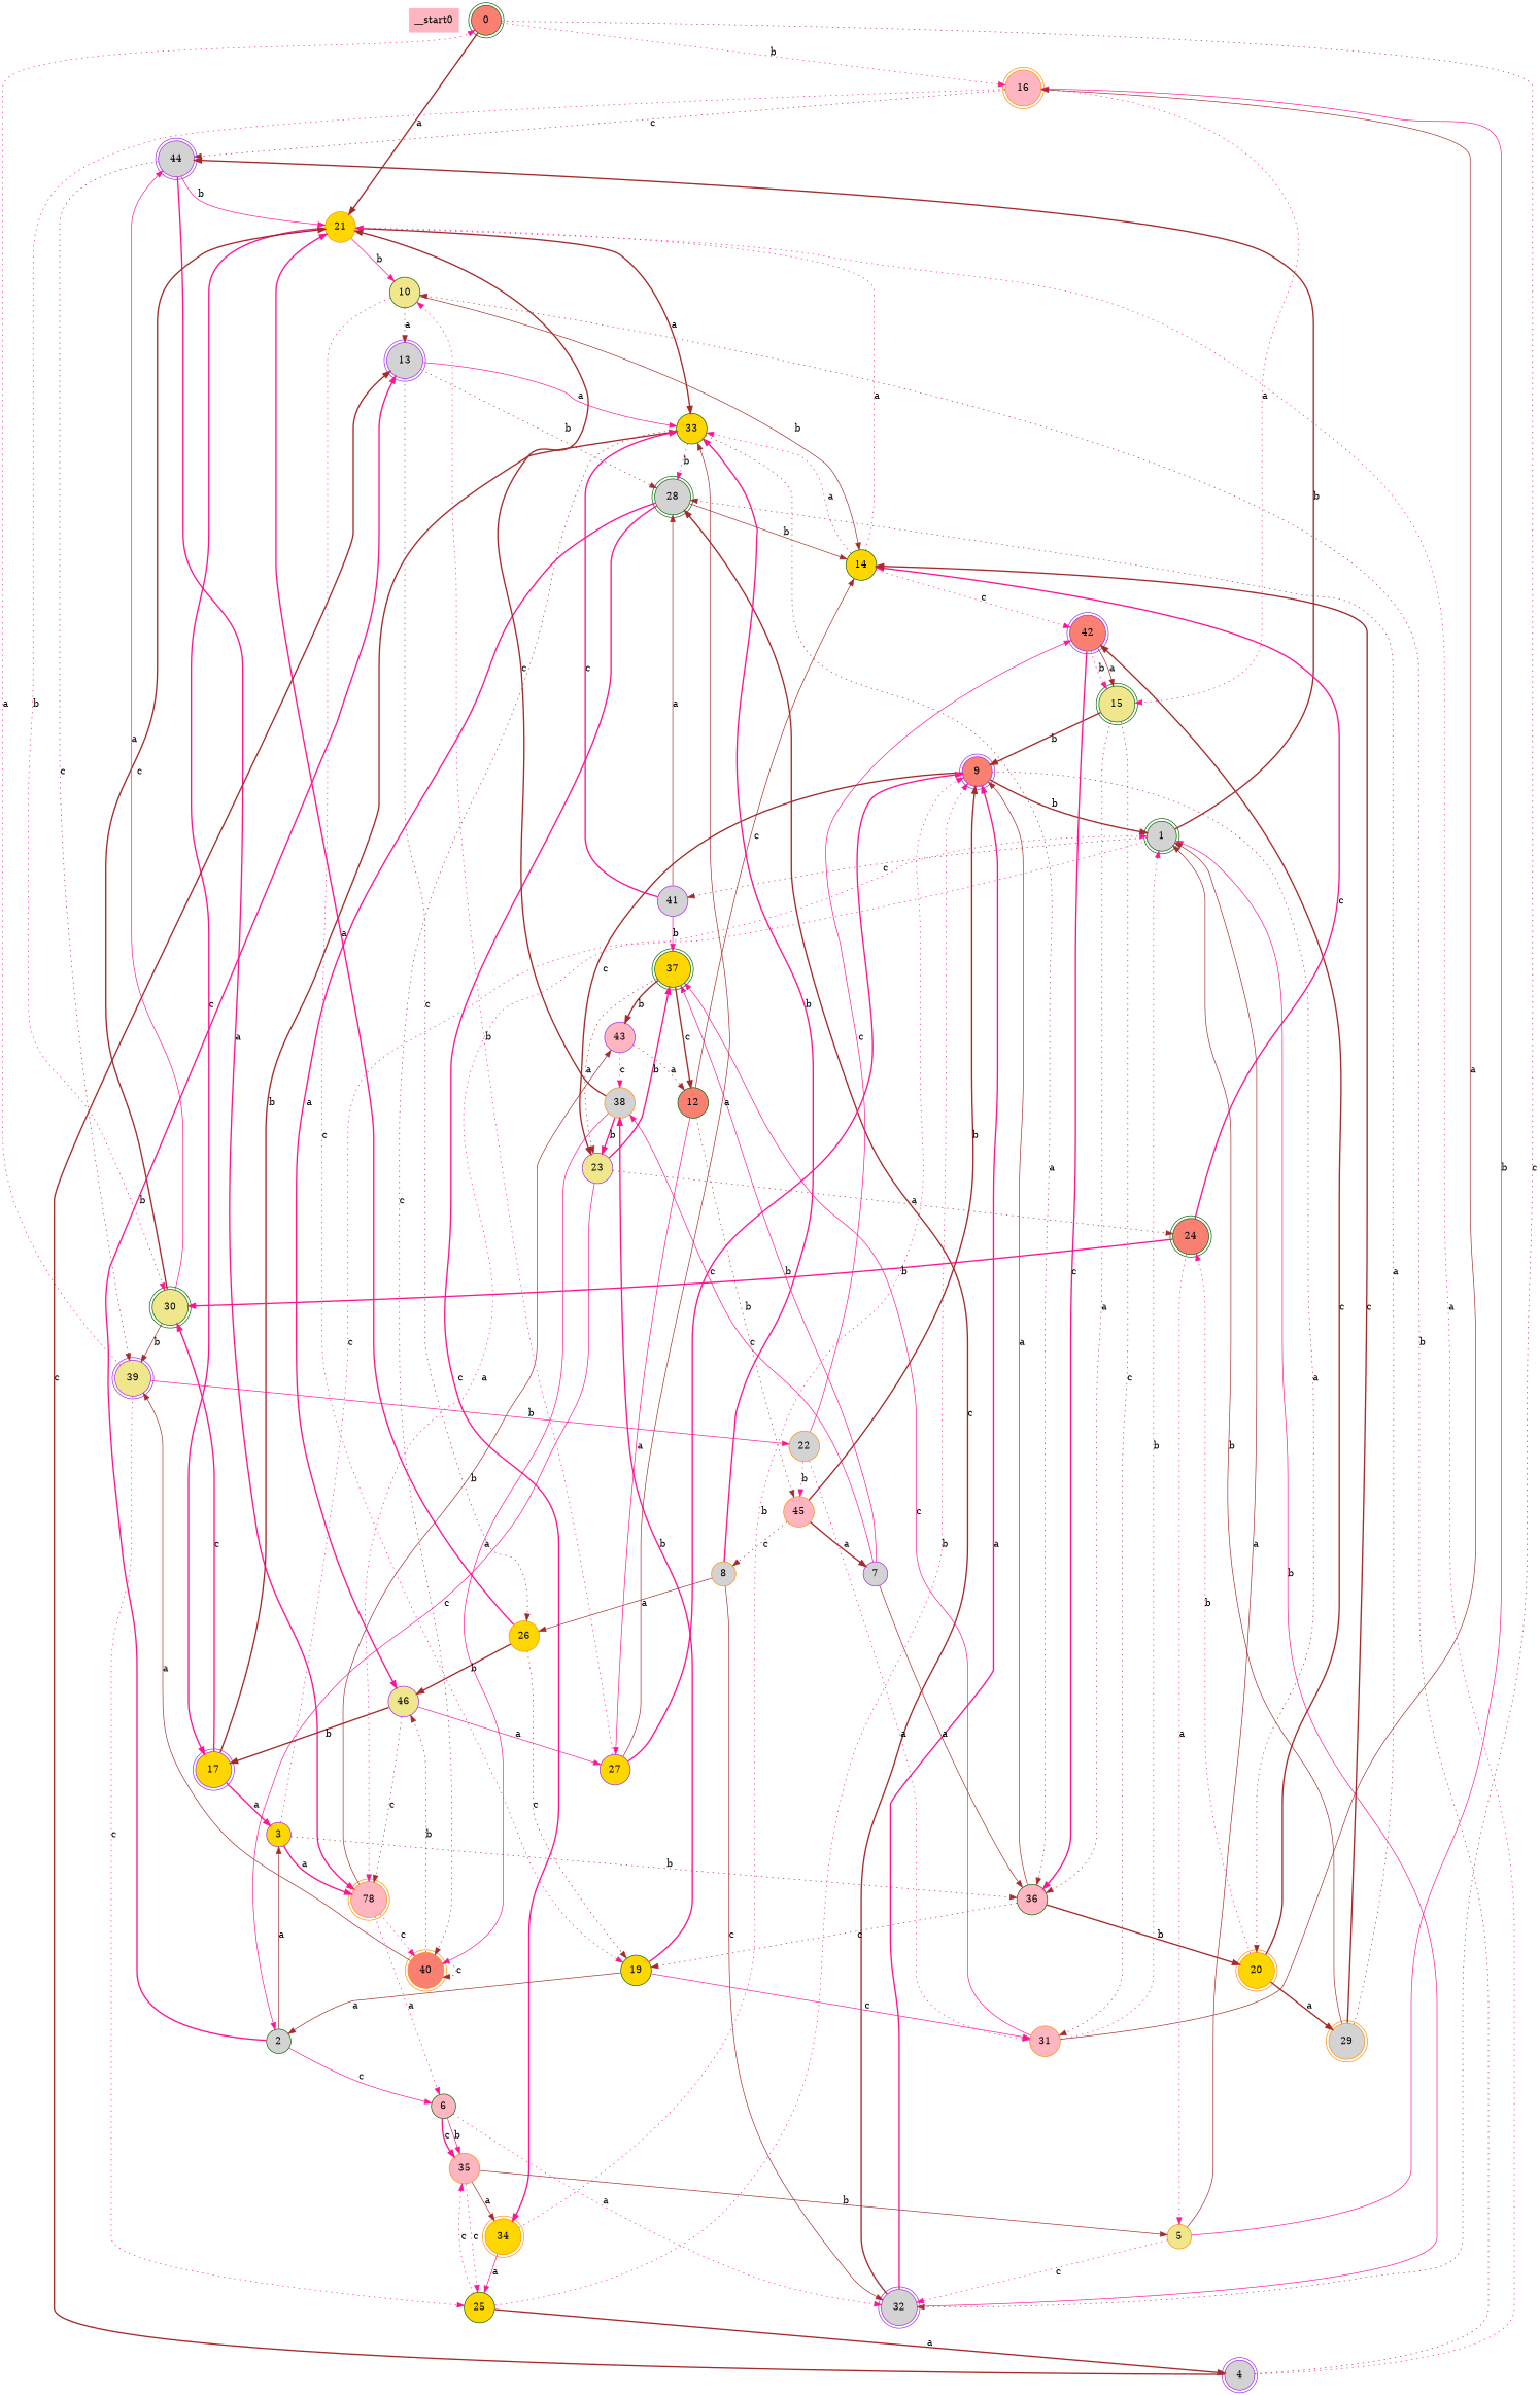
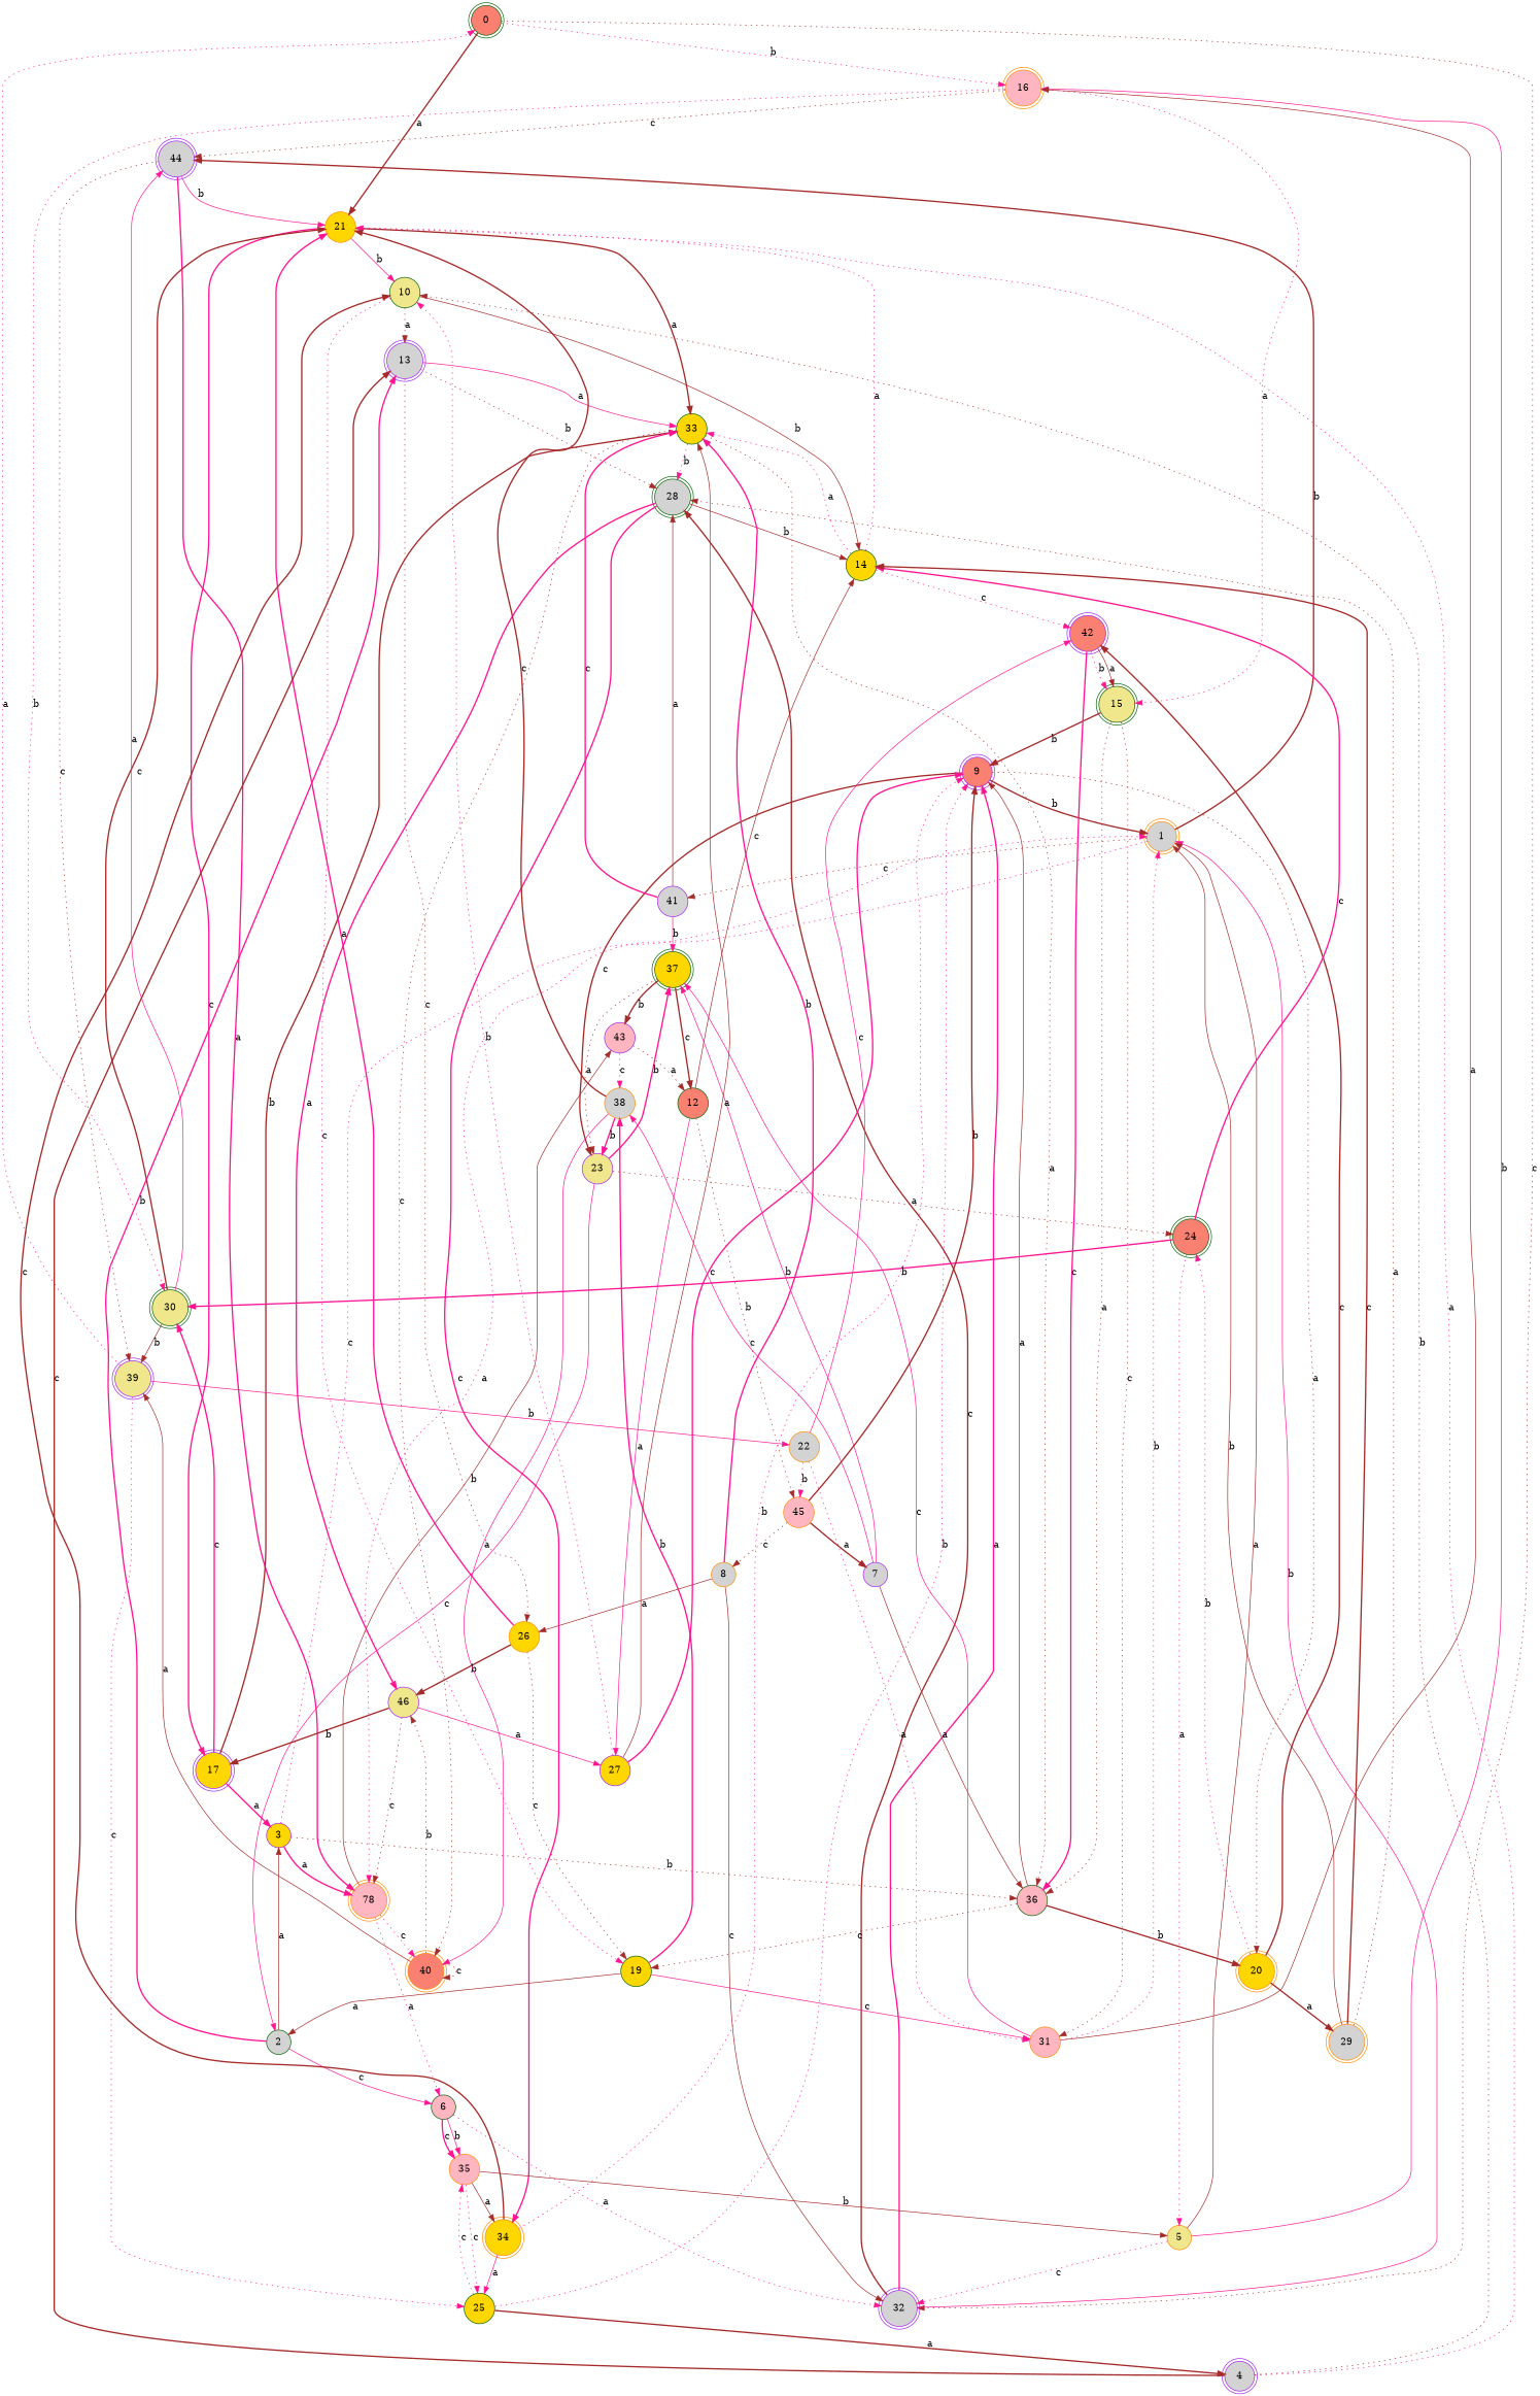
  digraph {
    rankdir=TB
    node [color=purple fillcolor=lightgrey shape=circle style=filled]
    edge [color=deeppink style=dotted]
-   __start0 [fillcolor=lightpink shape=none]
    n2 [color=darkgreen fillcolor=salmon label=0 shape=doublecircle style="rounded,filled"]
    n3 [color=darkorange fillcolor=lightpink label=16 shape=doublecircle style="rounded,filled"]
    n4 [color=darkorange fillcolor=gold label=21]
    n5 [label=32 shape=doublecircle style="rounded,filled"]
    n6 [label=44 shape=doublecircle style="rounded,filled"]
    n7 [color=darkgreen fillcolor=khaki label=15 shape=doublecircle style="rounded,filled"]
    n8 [color=darkgreen fillcolor=khaki label=30 shape=doublecircle style="rounded,filled"]
    n9 [color=darkgreen fillcolor=khaki label=10]
    n10 [color=darkgreen fillcolor=gold label=33]
    n11 [fillcolor=gold label=17 shape=doublecircle style="rounded,filled"]
-   n12 [color=darkgreen label=1 shape=doublecircle style="rounded,filled"]
+   n12 [color=darkorange label=1 shape=doublecircle style="rounded,filled"]
    n13 [fillcolor=salmon label=9 shape=doublecircle style="rounded,filled"]
    n14 [color=darkgreen label=28 shape=doublecircle style="rounded,filled"]
    n15 [color=darkorange fillcolor=lightpink label=78 shape=doublecircle style="rounded,filled"]
    n16 [label=41]
    n17 [color=darkgreen fillcolor=lightpink label=6]
    n18 [color=darkorange fillcolor=salmon label=40 shape=doublecircle style="rounded,filled"]
    n19 [fillcolor=lightpink label=43]
    n20 [color=darkgreen fillcolor=gold label=37 shape=doublecircle style="rounded,filled"]
    n21 [fillcolor=khaki label=39 shape=doublecircle style="rounded,filled"]
    n22 [color=darkgreen label=2]
    n23 [fillcolor=gold label=3]
    n24 [label=13 shape=doublecircle style="rounded,filled"]
    n25 [color=darkgreen fillcolor=lightpink label=36]
    n26 [color=darkorange fillcolor=lightpink label=35]
    n27 [color=darkorange fillcolor=gold label=26]
    n28 [color=darkorange fillcolor=gold label=20 shape=doublecircle style="rounded,filled"]
    n29 [color=darkgreen fillcolor=gold label=19]
    n30 [label=4 shape=doublecircle style="rounded,filled"]
    n31 [color=darkgreen fillcolor=gold label=14]
    n32 [color=darkorange fillcolor=khaki label=5]
    n33 [color=darkgreen fillcolor=gold label=25]
    n34 [color=darkorange fillcolor=gold label=34 shape=doublecircle style="rounded,filled"]
    n35 [label=7]
    n36 [color=darkorange label=38]
    n37 [fillcolor=khaki label=23]
    n38 [color=darkgreen fillcolor=salmon label=12]
    n39 [color=darkorange label=8]
    n40 [fillcolor=khaki label=46]
    n41 [fillcolor=salmon label=42 shape=doublecircle style="rounded,filled"]
    n42 [color=darkgreen fillcolor=salmon label=24 shape=doublecircle style="rounded,filled"]
    n43 [color=darkorange label=29 shape=doublecircle style="rounded,filled"]
    n44 [color=darkorange fillcolor=lightpink label=31]
    n45 [fillcolor=gold label=27]
    n46 [color=darkorange fillcolor=lightpink label=45]
    n47 [color=darkorange label=22]
    n2 -> n3 [label=b]
    n2 -> n4 [color=brown label=a style=bold]
    n2 -> n5 [color=brown label=c]
    n3 -> n6 [color=brown label=c]
    n3 -> n7 [label=a]
    n3 -> n8 [label=b]
    n4 -> n9 [label=b style=solid]
    n4 -> n10 [color=brown label=a style=bold]
    n4 -> n11 [label=c style=bold]
    n5 -> n12 [label=b style=solid]
    n5 -> n13 [label=a style=bold]
    n5 -> n14 [color=brown label=c style=bold]
    n6 -> n4 [label=b style=solid]
    n6 -> n15 [label=a style=bold]
    n6 -> n21 [color=brown label=c]
    n7 -> n13 [color=brown label=b style=bold]
    n7 -> n25 [color=brown label=a]
    n7 -> n44 [color=brown label=c]
    n8 -> n4 [color=brown label=c style=bold]
    n8 -> n6 [label=a style=solid]
    n8 -> n21 [color=brown label=b style=solid]
    n9 -> n24 [color=brown label=a]
    n9 -> n29 [label=c]
    n9 -> n31 [color=brown label=b style=solid]
    n10 -> n14 [label=b]
    n10 -> n18 [color=brown label=c]
    n10 -> n25 [color=brown label=a]
    n11 -> n8 [label=c style=bold]
    n11 -> n10 [color=brown label=b style=bold]
    n11 -> n23 [label=a style=bold]
    n12 -> n6 [color=brown label=b style=bold]
    n12 -> n15 [label=a]
    n12 -> n16 [color=brown label=c]
    n13 -> n12 [color=brown label=b style=bold]
    n13 -> n28 [color=brown label=a]
    n13 -> n37 [color=brown label=c style=bold]
    n14 -> n31 [color=brown label=b style=solid]
    n14 -> n34 [label=c style=bold]
    n14 -> n40 [label=a style=bold]
    n15 -> n17 [label=a]
    n15 -> n18 [label=c]
    n15 -> n19 [color=brown label=b style=solid]
    n16 -> n10 [label=c style=bold]
    n16 -> n14 [color=brown label=a style=solid]
    n16 -> n20 [label=b style=solid]
    n17 -> n5 [label=a]
    n17 -> n26 [label=b style=solid]
    n17 -> n26 [label=c style=bold]
    n18 -> n18 [color=brown label=c]
    n18 -> n21 [color=brown label=a style=solid]
    n18 -> n40 [color=brown label=b]
    n19 -> n36 [label=c]
    n19 -> n38 [color=brown label=a]
    n20 -> n19 [color=brown label=b style=bold]
    n20 -> n37 [color=brown label=a]
    n20 -> n38 [color=brown label=c style=bold]
    n21 -> n2 [label=a]
    n21 -> n33 [label=c]
    n21 -> n47 [label=b style=solid]
    n22 -> n17 [label=c style=solid]
    n22 -> n23 [color=brown label=a style=solid]
    n22 -> n24 [label=b style=bold]
    n23 -> n12 [label=c]
    n23 -> n15 [label=a style=bold]
    n23 -> n25 [color=brown label=b]
    n24 -> n10 [label=a style=solid]
    n24 -> n14 [color=brown label=b]
    n24 -> n27 [color=brown label=c]
    n25 -> n13 [color=brown label=a style=solid]
    n25 -> n28 [color=brown label=b style=bold]
    n25 -> n29 [color=brown label=c]
    n26 -> n32 [color=brown label=b style=solid]
    n26 -> n33 [label=c]
    n26 -> n34 [color=brown label=a style=solid]
    n27 -> n4 [label=a style=bold]
    n27 -> n29 [color=brown label=c]
    n27 -> n40 [color=brown label=b style=bold]
    n28 -> n41 [color=brown label=c style=bold]
    n28 -> n42 [label=b]
    n28 -> n43 [color=brown label=a style=bold]
    n29 -> n22 [color=brown label=a style=solid]
    n29 -> n36 [label=b style=bold]
    n29 -> n44 [label=c style=solid]
    n30 -> n4 [label=a]
    n30 -> n9 [color=brown label=b]
    n30 -> n24 [color=brown label=c style=bold]
    n31 -> n4 [label=a]
    n31 -> n10 [label=a]
    n31 -> n41 [label=c]
    n32 -> n3 [label=b style=solid]
    n32 -> n5 [label=c]
    n32 -> n12 [color=brown label=a style=solid]
    n33 -> n13 [label=b]
    n33 -> n26 [label=c]
    n33 -> n30 [color=brown label=a style=bold]
+   n34 -> n9 [color=brown label=c style=bold]
    n34 -> n13 [label=b]
    n34 -> n33 [label=a style=solid]
    n35 -> n20 [label=b style=solid]
    n35 -> n25 [color=brown label=a style=solid]
    n35 -> n36 [label=c style=solid]
    n36 -> n4 [color=brown label=c style=bold]
    n36 -> n18 [label=a style=solid]
    n36 -> n37 [label=b style=bold]
    n37 -> n20 [label=b style=bold]
    n37 -> n22 [label=c style=solid]
    n37 -> n42 [color=brown label=a]
    n38 -> n31 [color=brown label=c style=solid]
    n38 -> n45 [label=a style=solid]
    n38 -> n46 [color=brown label=b]
    n39 -> n5 [color=brown label=c style=solid]
    n39 -> n10 [label=b style=bold]
    n39 -> n27 [color=brown label=a style=solid]
    n40 -> n11 [color=brown label=b style=bold]
    n40 -> n15 [color=brown label=c]
    n40 -> n45 [label=a style=solid]
    n41 -> n7 [color=brown label=a style=solid]
    n41 -> n7 [label=b]
    n41 -> n25 [label=c style=bold]
    n42 -> n8 [label=b style=bold]
    n42 -> n31 [label=c style=bold]
    n42 -> n32 [label=a]
    n43 -> n12 [color=brown label=b style=solid]
    n43 -> n14 [color=brown label=a]
    n43 -> n31 [color=brown label=c style=bold]
    n44 -> n3 [color=brown label=a style=solid]
    n44 -> n12 [label=b]
    n44 -> n20 [label=c style=solid]
    n45 -> n9 [label=b]
    n45 -> n10 [color=brown label=a style=solid]
    n45 -> n13 [label=c style=bold]
    n46 -> n13 [color=brown label=b style=bold]
    n46 -> n35 [color=brown label=a style=bold]
    n46 -> n39 [color=brown label=c]
    n47 -> n41 [label=c style=solid]
    n47 -> n44 [label=a]
    n47 -> n46 [label=b]
  }
